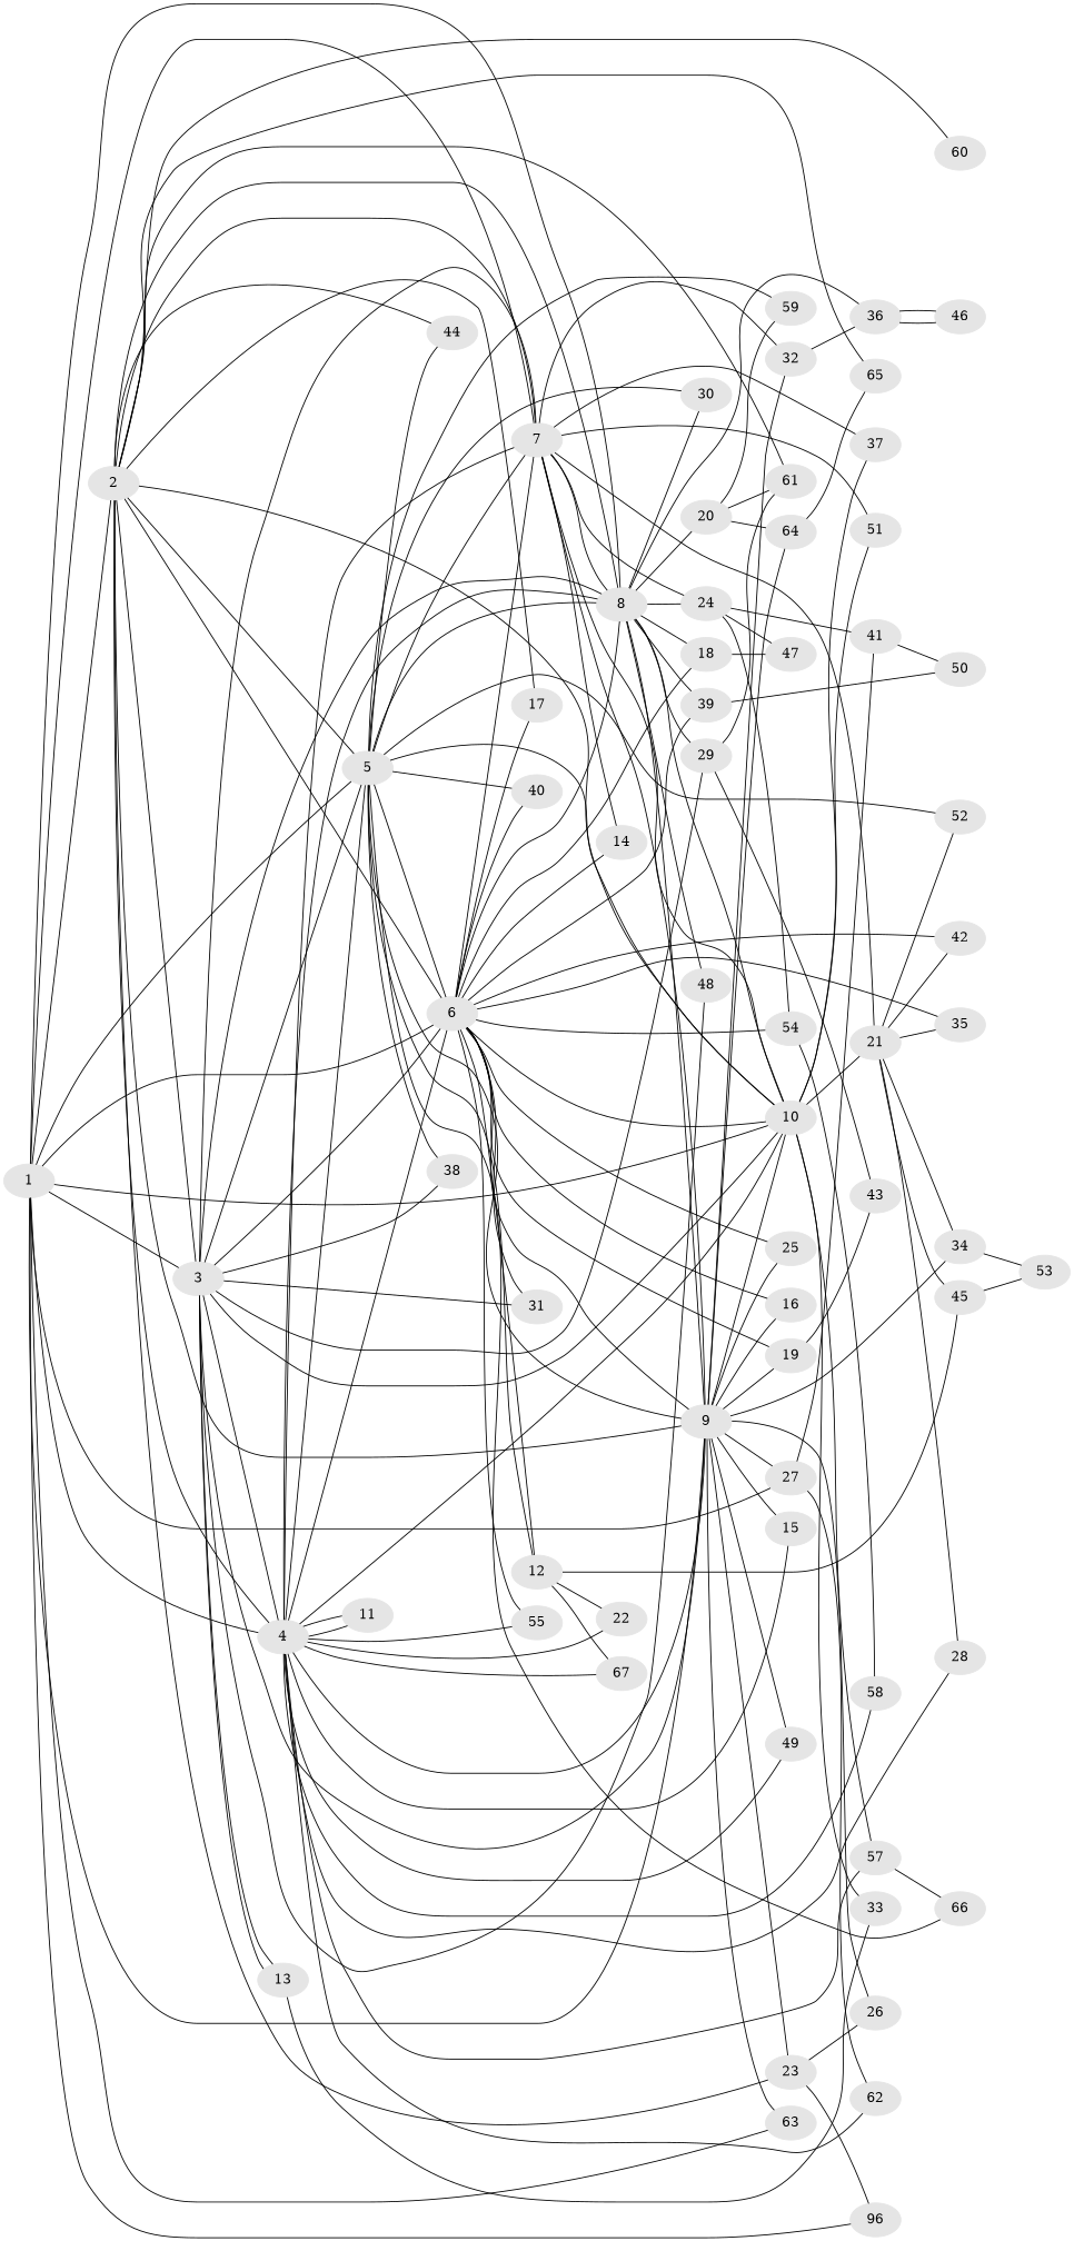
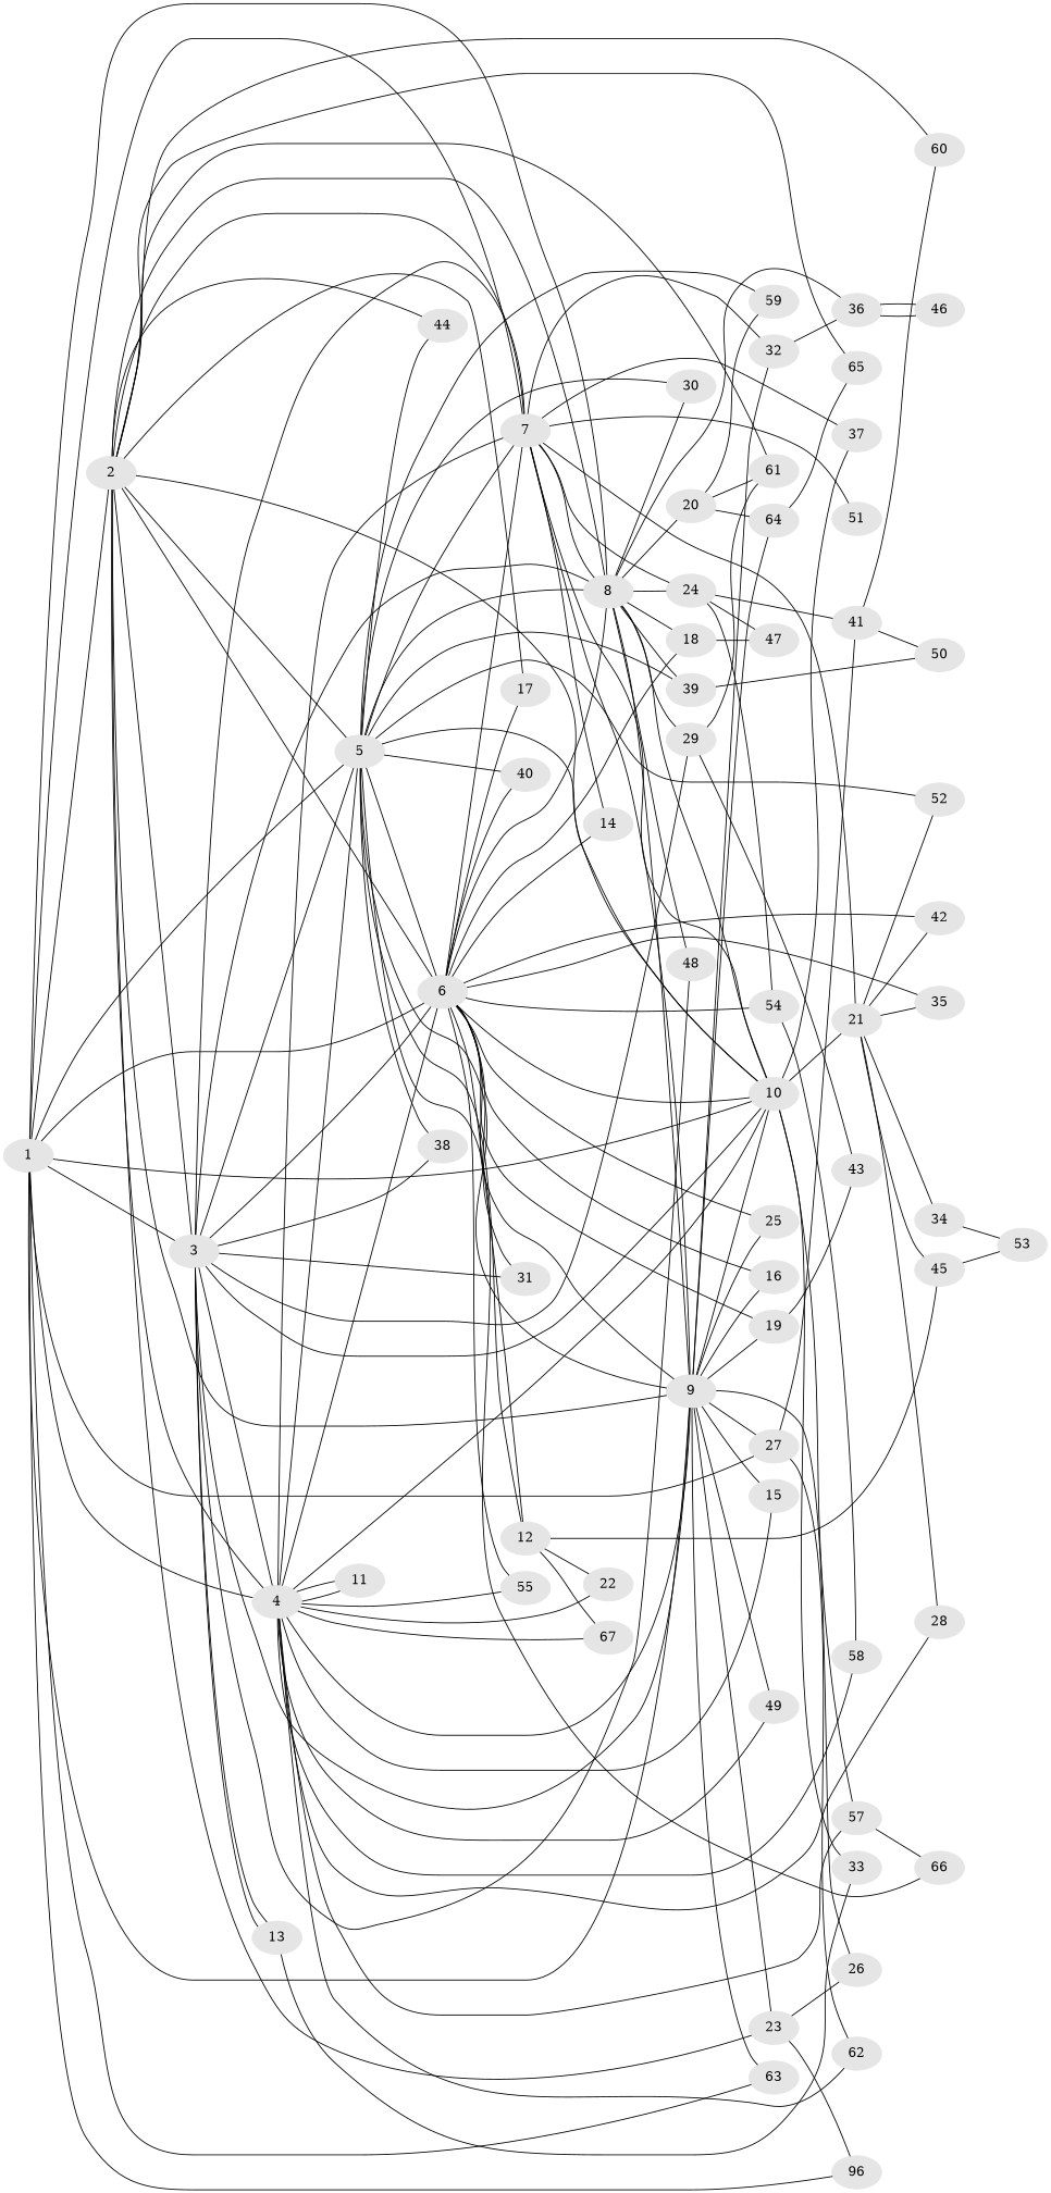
  graph {
    rankdir=LR
    node [color=gray90 style=filled]
    1
    2
    3
    4
    5
    6
    7
    8
    9
    10
    27
    n12 [label=96]
    63
    17
    23
    44
    60
    65
    61
    13
    29
    31
    38
    48
    11
    15
    22
    28
    49
    55
    57
    58
    62
    67
    12
    30
    40
    52
    59
    66
    14
    16
    18
    19
    25
    35
    39
    42
    54
    21
    24
    32
    37
    51
    20
    36
    26
    34
    64
    33
    41
    43
    45
    47
    50
    46
    53
    1 -- 2
    1 -- 3
    1 -- 4
    1 -- 5
    1 -- 6
    1 -- 7
    1 -- 8
    1 -- 9
    1 -- 10
    1 -- 27
    1 -- n12
    1 -- 63
    2 -- 3
    2 -- 4
    2 -- 5
    2 -- 6
    2 -- 7
    2 -- 8
    2 -- 9
    2 -- 10
    2 -- 17
    2 -- 23
    2 -- 44
    2 -- 60
    2 -- 65
    2 -- 61
    3 -- 4
    3 -- 5
    3 -- 6
    3 -- 7
    3 -- 8
    3 -- 9
    3 -- 10
    3 -- 13
    3 -- 13
    3 -- 29
    3 -- 31
    3 -- 38
    3 -- 48
    4 -- 5
    4 -- 6
    4 -- 7
-   4 -- 8
    4 -- 9
    4 -- 10
    4 -- 11
    4 -- 11
    4 -- 15
    4 -- 22
    4 -- 28
    4 -- 49
    4 -- 55
    4 -- 57
    4 -- 58
    4 -- 62
    4 -- 67
    5 -- 6
    5 -- 7
    5 -- 8
    5 -- 9
    5 -- 10
    5 -- 44
    5 -- 38
    5 -- 12
    5 -- 30
    5 -- 40
    5 -- 52
    5 -- 59
    5 -- 66
    6 -- 7
    6 -- 8
    6 -- 9
    6 -- 10
    6 -- 17
    6 -- 31
    6 -- 55
    6 -- 12
    6 -- 40
    6 -- 14
    6 -- 16
    6 -- 18
    6 -- 19
    6 -- 25
    6 -- 35
-   6 -- 39
+   5 -- 39
    6 -- 42
    6 -- 54
    7 -- 8
    7 -- 9
    7 -- 10
    7 -- 14
    7 -- 21
    7 -- 24
    7 -- 32
    7 -- 37
    7 -- 51
    8 -- 9
    8 -- 10
    8 -- 29
    8 -- 48
    8 -- 30
    8 -- 18
    8 -- 39
    8 -- 24
    8 -- 20
    8 -- 36
    9 -- 10
    9 -- 27
    9 -- 63
    9 -- 23
    9 -- 15
    9 -- 49
    9 -- 16
    9 -- 19
    9 -- 25
    9 -- 32
    9 -- 26
-   9 -- 34
    9 -- 64
    10 -- 57
    10 -- 21
    10 -- 37
-   10 -- 51
    10 -- 33
    27 -- 62
    27 -- 41
    23 -- n12
    23 -- 26
    13 -- 33
    29 -- 61
    29 -- 43
    57 -- 66
    12 -- 22
    12 -- 67
    12 -- 45
    18 -- 47
    19 -- 43
    39 -- 50
    54 -- 58
    21 -- 28
    21 -- 52
    21 -- 35
    21 -- 42
    21 -- 34
    21 -- 45
    24 -- 54
    24 -- 41
    24 -- 47
    32 -- 36
    20 -- 61
    20 -- 59
    20 -- 64
    36 -- 46
    36 -- 46
    34 -- 53
    64 -- 65
+   41 -- 60
    41 -- 50
    45 -- 53
  }
